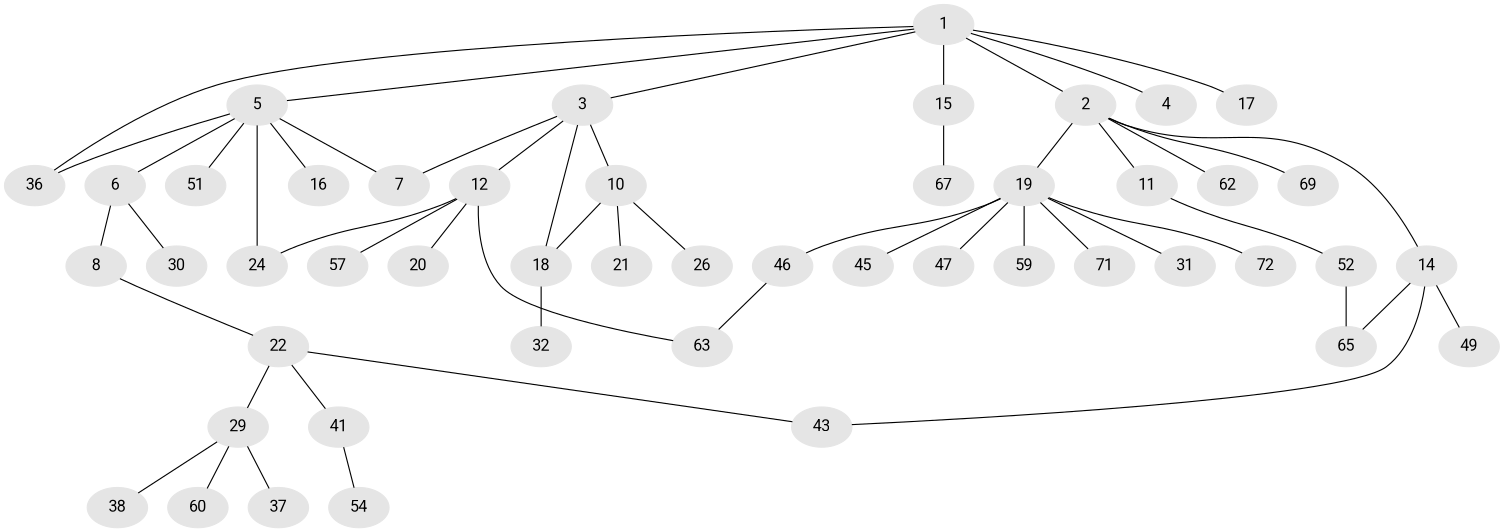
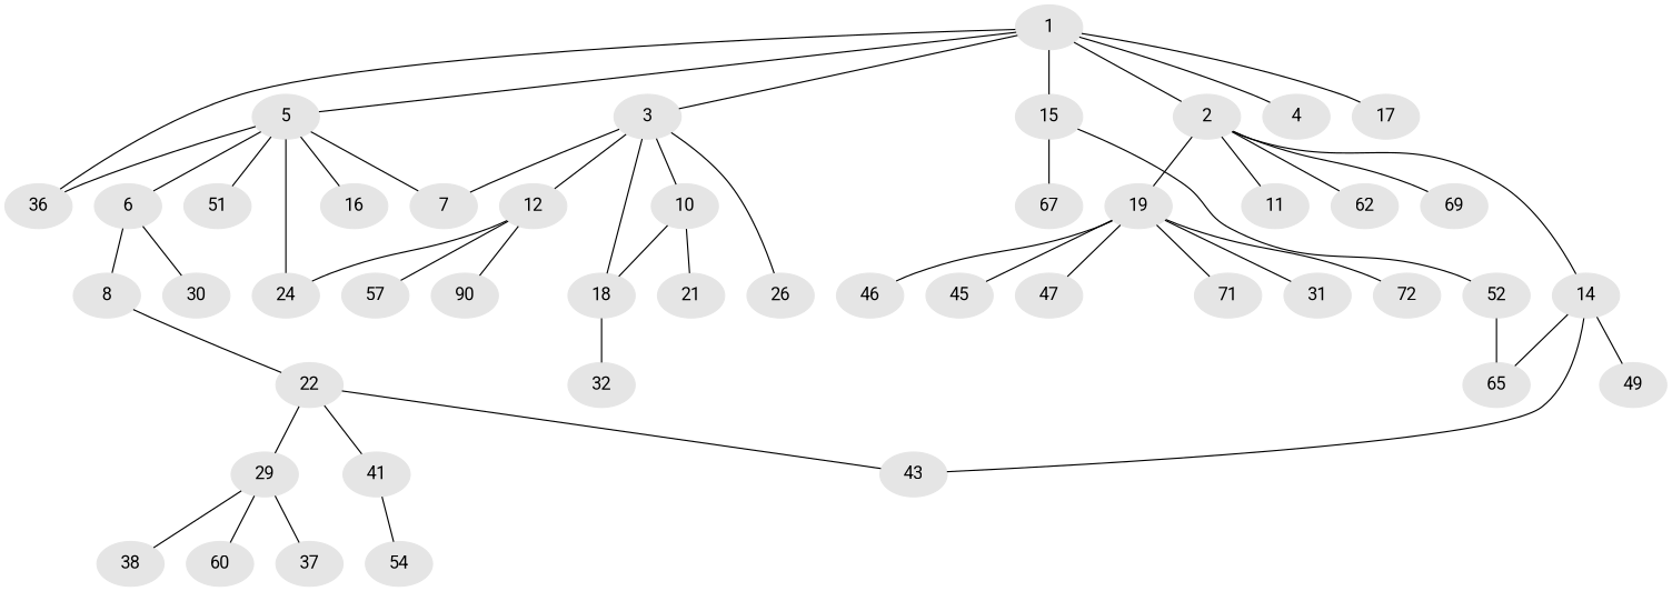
  graph {
    fontname=Roboto
    node [color=gray90 fontname=Roboto style=filled]
    edge [fontname=Roboto]
    1 [super="+9"]
    2 [super="+53"]
    3 [super="+33"]
    4
    5 [super="+23"]
    15 [super="+39"]
    17
    36 [super="+44"]
    11 [super="+72"]
    14 [super="+40"]
    19 [super="+25"]
    62
    69
    7 [super="+61"]
    10 [super="+35"]
    12 [super="+28"]
    18
    26
    6 [super="+27"]
    16
    24 [super="+50"]
    51
    52
    67
    43 [super="+55"]
    49
    65 [super="+68"]
    31
    n29 [label=72]
    45
    46
    47 [super="+70"]
-   59
    71
    21 [super="+56"]
-   20
+   20 [label=90]
    57
-   63 [super="+64"]
    32 [super="+58"]
    8
    30
    22 [super="+48"]
    29 [super="+34"]
    41 [super="+66"]
    37
    38
    60
    54
    1 -- 2
    1 -- 3
    1 -- 4
    1 -- 5
    1 -- 15
    1 -- 17
    1 -- 36
    2 -- 11
    2 -- 14
    2 -- 19
    2 -- 62
    2 -- 69
    3 -- 7
    3 -- 10
    3 -- 12
    3 -- 18
-   10 -- 26
+   3 -- 26
    5 -- 36
    5 -- 7
    5 -- 6
    5 -- 16
    5 -- 24
    5 -- 51
-   11 -- 52
+   15 -- 52
    15 -- 67
    14 -- 43
    14 -- 49
    14 -- 65
    19 -- 31
    19 -- n29
    19 -- 45
    19 -- 46
    19 -- 47
-   19 -- 59
    19 -- 71
    10 -- 18
    10 -- 21
    12 -- 24
    12 -- 20
    12 -- 57
-   12 -- 63
    18 -- 32
    6 -- 8
    6 -- 30
    52 -- 65
-   46 -- 63
    8 -- 22
    22 -- 43
    22 -- 29
    22 -- 41
    29 -- 37
    29 -- 38
    29 -- 60
    41 -- 54
  }
